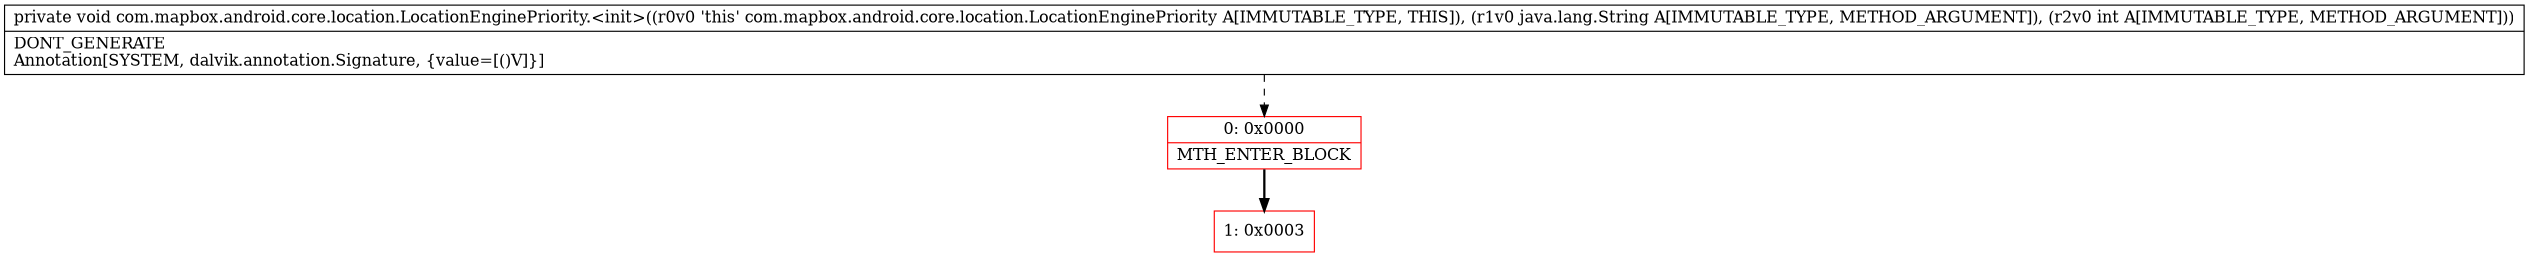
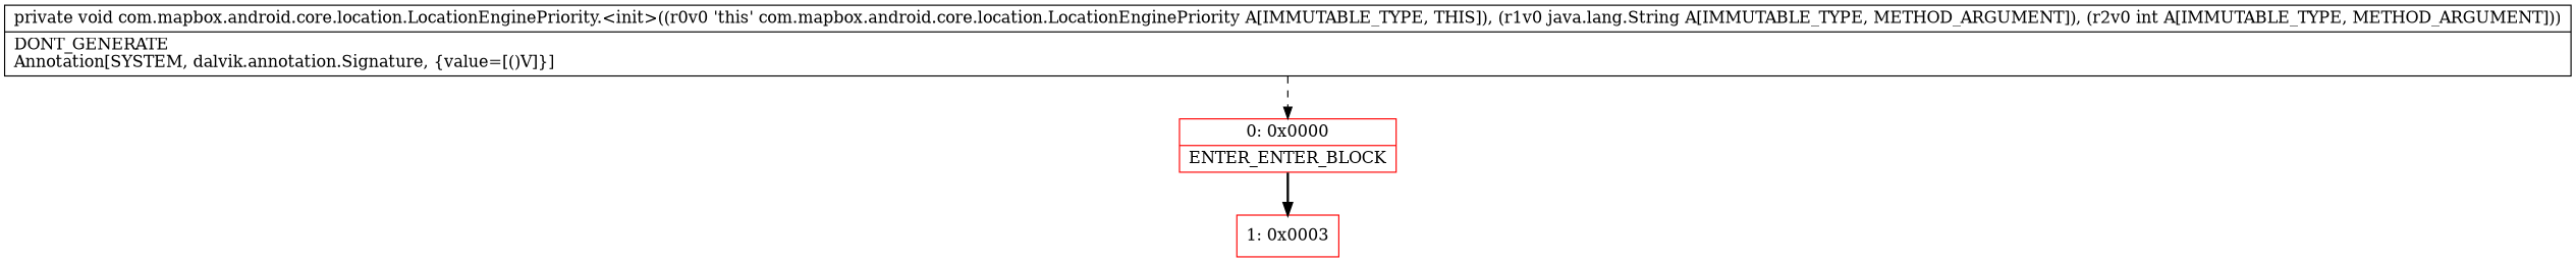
  digraph {
    node [color=red shape=record]
    edge [arrowhead=normal]
-   n1 [label="{0\:\ 0x0000|MTH_ENTER_BLOCK\l}"]
+   n1 [label="{0\:\ 0x0000|ENTER_ENTER_BLOCK\l}"]
    n2 [label="{1\:\ 0x0003}"]
    n3 [label="{private void com.mapbox.android.core.location.LocationEnginePriority.\<init\>((r0v0 'this' com.mapbox.android.core.location.LocationEnginePriority A[IMMUTABLE_TYPE, THIS]), (r1v0 java.lang.String A[IMMUTABLE_TYPE, METHOD_ARGUMENT]), (r2v0 int A[IMMUTABLE_TYPE, METHOD_ARGUMENT]))  | DONT_GENERATE\lAnnotation[SYSTEM, dalvik.annotation.Signature, \{value=[()V]\}]\l}" color=""]
    subgraph cluster_1 {
      label="R(0)"
    }
    n1 -> n2 [style=bold]
    n3 -> n1 [style=dashed]
  }
